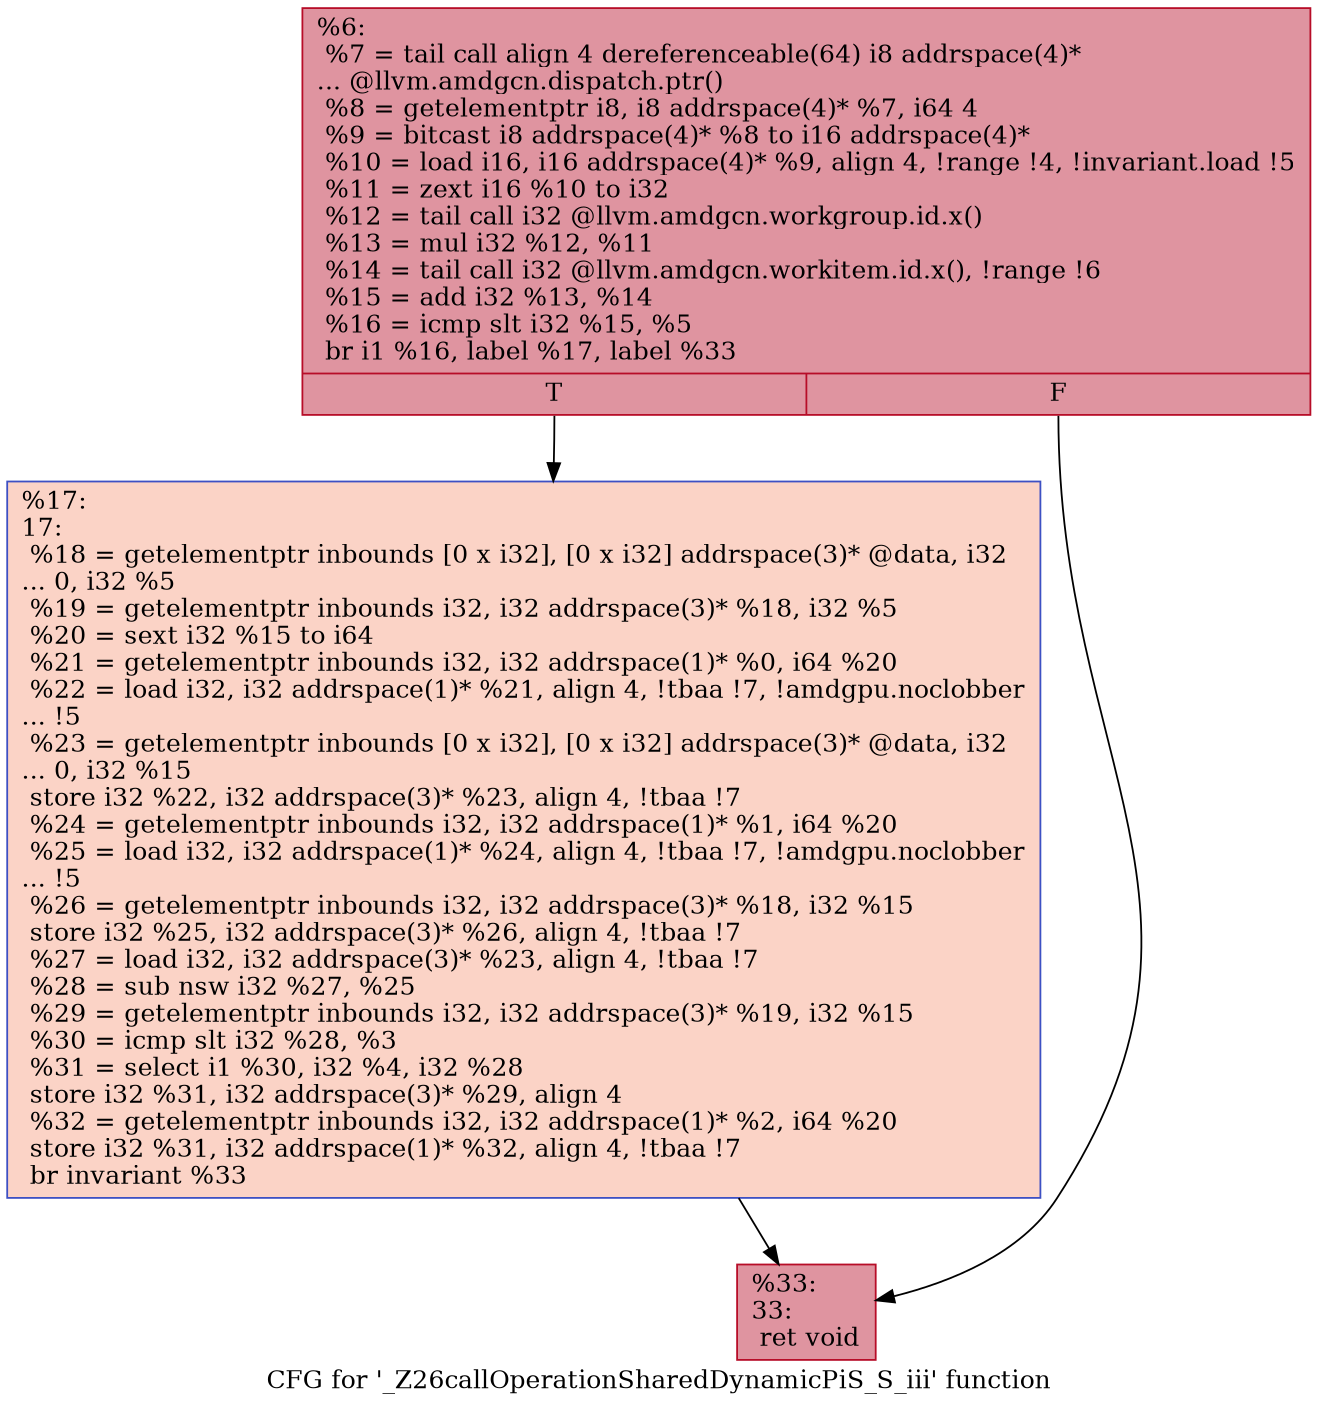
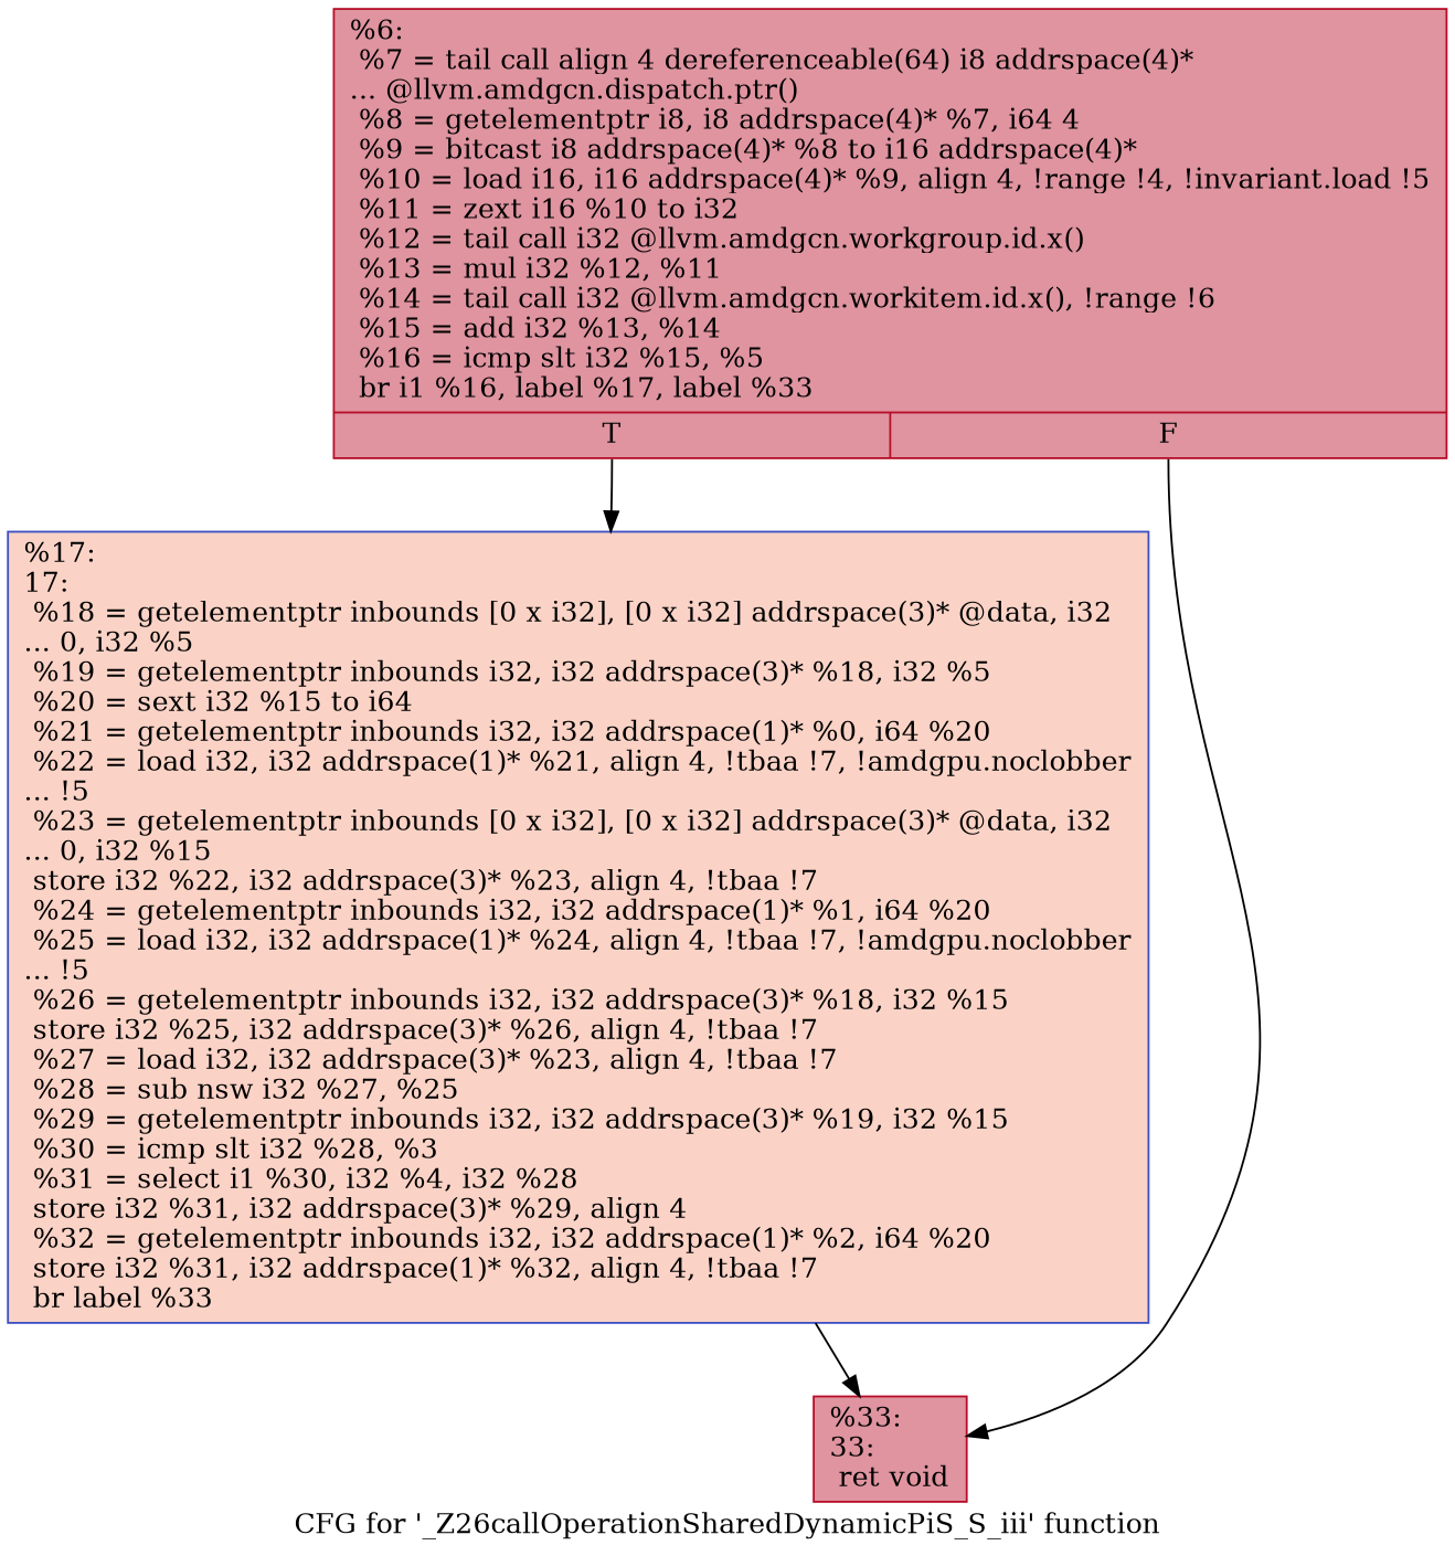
  digraph {
    label="CFG for '_Z26callOperationSharedDynamicPiS_S_iii' function"
    node [color="#b70d28ff" fillcolor="#b70d2870" shape=record style=filled]
    n1 [label="{%6:\l  %7 = tail call align 4 dereferenceable(64) i8 addrspace(4)*\l... @llvm.amdgcn.dispatch.ptr()\l  %8 = getelementptr i8, i8 addrspace(4)* %7, i64 4\l  %9 = bitcast i8 addrspace(4)* %8 to i16 addrspace(4)*\l  %10 = load i16, i16 addrspace(4)* %9, align 4, !range !4, !invariant.load !5\l  %11 = zext i16 %10 to i32\l  %12 = tail call i32 @llvm.amdgcn.workgroup.id.x()\l  %13 = mul i32 %12, %11\l  %14 = tail call i32 @llvm.amdgcn.workitem.id.x(), !range !6\l  %15 = add i32 %13, %14\l  %16 = icmp slt i32 %15, %5\l  br i1 %16, label %17, label %33\l|{<s0>T|<s1>F}}"]
-   n2 [color="#3d50c3ff" fillcolor="#f59c7d70" label="{%17:\l17:                                               \l  %18 = getelementptr inbounds [0 x i32], [0 x i32] addrspace(3)* @data, i32\l... 0, i32 %5\l  %19 = getelementptr inbounds i32, i32 addrspace(3)* %18, i32 %5\l  %20 = sext i32 %15 to i64\l  %21 = getelementptr inbounds i32, i32 addrspace(1)* %0, i64 %20\l  %22 = load i32, i32 addrspace(1)* %21, align 4, !tbaa !7, !amdgpu.noclobber\l... !5\l  %23 = getelementptr inbounds [0 x i32], [0 x i32] addrspace(3)* @data, i32\l... 0, i32 %15\l  store i32 %22, i32 addrspace(3)* %23, align 4, !tbaa !7\l  %24 = getelementptr inbounds i32, i32 addrspace(1)* %1, i64 %20\l  %25 = load i32, i32 addrspace(1)* %24, align 4, !tbaa !7, !amdgpu.noclobber\l... !5\l  %26 = getelementptr inbounds i32, i32 addrspace(3)* %18, i32 %15\l  store i32 %25, i32 addrspace(3)* %26, align 4, !tbaa !7\l  %27 = load i32, i32 addrspace(3)* %23, align 4, !tbaa !7\l  %28 = sub nsw i32 %27, %25\l  %29 = getelementptr inbounds i32, i32 addrspace(3)* %19, i32 %15\l  %30 = icmp slt i32 %28, %3\l  %31 = select i1 %30, i32 %4, i32 %28\l  store i32 %31, i32 addrspace(3)* %29, align 4\l  %32 = getelementptr inbounds i32, i32 addrspace(1)* %2, i64 %20\l  store i32 %31, i32 addrspace(1)* %32, align 4, !tbaa !7\l  br invariant %33\l}"]
+   n2 [color="#3d50c3ff" fillcolor="#f59c7d70" label="{%17:\l17:                                               \l  %18 = getelementptr inbounds [0 x i32], [0 x i32] addrspace(3)* @data, i32\l... 0, i32 %5\l  %19 = getelementptr inbounds i32, i32 addrspace(3)* %18, i32 %5\l  %20 = sext i32 %15 to i64\l  %21 = getelementptr inbounds i32, i32 addrspace(1)* %0, i64 %20\l  %22 = load i32, i32 addrspace(1)* %21, align 4, !tbaa !7, !amdgpu.noclobber\l... !5\l  %23 = getelementptr inbounds [0 x i32], [0 x i32] addrspace(3)* @data, i32\l... 0, i32 %15\l  store i32 %22, i32 addrspace(3)* %23, align 4, !tbaa !7\l  %24 = getelementptr inbounds i32, i32 addrspace(1)* %1, i64 %20\l  %25 = load i32, i32 addrspace(1)* %24, align 4, !tbaa !7, !amdgpu.noclobber\l... !5\l  %26 = getelementptr inbounds i32, i32 addrspace(3)* %18, i32 %15\l  store i32 %25, i32 addrspace(3)* %26, align 4, !tbaa !7\l  %27 = load i32, i32 addrspace(3)* %23, align 4, !tbaa !7\l  %28 = sub nsw i32 %27, %25\l  %29 = getelementptr inbounds i32, i32 addrspace(3)* %19, i32 %15\l  %30 = icmp slt i32 %28, %3\l  %31 = select i1 %30, i32 %4, i32 %28\l  store i32 %31, i32 addrspace(3)* %29, align 4\l  %32 = getelementptr inbounds i32, i32 addrspace(1)* %2, i64 %20\l  store i32 %31, i32 addrspace(1)* %32, align 4, !tbaa !7\l  br label %33\l}"]
    n3 [label="{%33:\l33:                                               \l  ret void\l}"]
    n1 -> n2 [tailport=s0]
    n1 -> n3 [tailport=s1]
    n2 -> n3
  }
